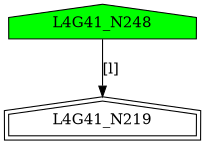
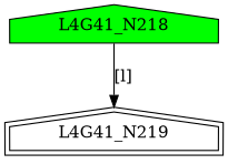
  digraph {
    node [shape=house]
-   L4G41_N218 [fillcolor=green style=filled label=L4G41_N248]
+   L4G41_N218 [fillcolor=green style=filled]
    L4G41_N219 [peripheries=2]
    L4G41_N218 -> L4G41_N219 [label="[l]" style=solid]
  }
